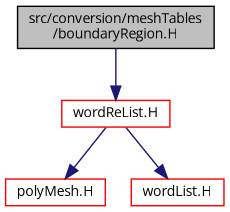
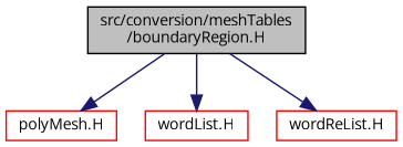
  digraph {
    fontname="Open Sans"
    node [color=red fontname="Open Sans" fontsize=10 shape=record]
    edge [color=midnightblue fontname="Open Sans" fontsize=10 labelfontname=FreeSans labelfontsize=10 style=solid]
    n1 [color=black fillcolor=grey75 fontcolor=black height=0.2 label="src/conversion/meshTables\l/boundaryRegion.H" style=filled width=0.4]
    n2 [height=0.2 label="polyMesh.H" width=0.4]
    n3 [height=0.2 label="wordList.H" width=0.4]
    n4 [height=0.2 label="wordReList.H" width=0.4]
-   n4 -> n2
-   n4 -> n3
+   n1 -> n2
+   n1 -> n3
    n1 -> n4
  }
